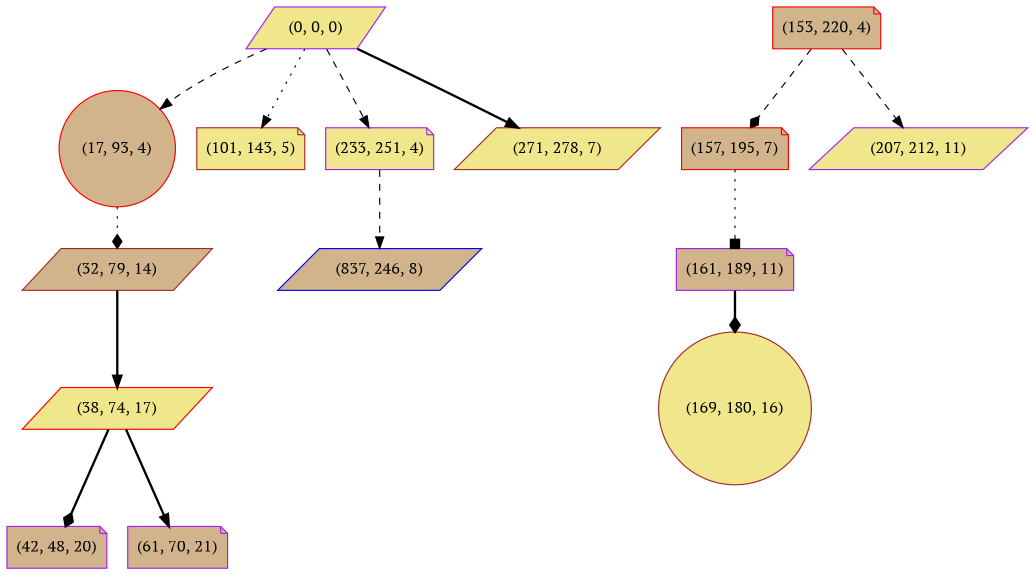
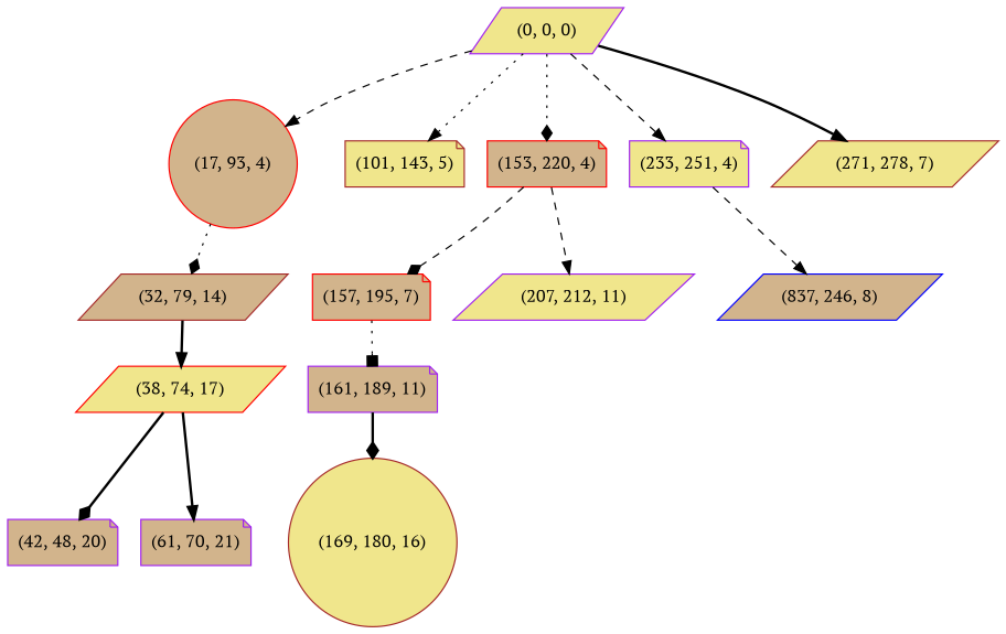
  digraph {
    fontname="PT Serif"
    node [color=purple fillcolor=tan fontname="PT Serif" shape=note style=filled]
    edge [arrowhead=normal fontname="PT Serif" style=dashed]
    "(0, 0, 0)" [fillcolor=khaki shape=parallelogram]
    "(17, 93, 4)" [color=red shape=circle]
    "(101, 143, 5)" [color=brown fillcolor=khaki]
    "(153, 220, 4)" [color=red]
    "(233, 251, 4)" [fillcolor=khaki]
    "(271, 278, 7)" [color=brown fillcolor=khaki shape=parallelogram]
    "(32, 79, 14)" [color=brown shape=parallelogram]
    "(157, 195, 7)" [color=red]
    "(207, 212, 11)" [fillcolor=khaki shape=parallelogram]
    n10 [color=blue label="(837, 246, 8)" shape=parallelogram]
    "(38, 74, 17)" [color=red fillcolor=khaki shape=parallelogram]
    "(42, 48, 20)"
    "(61, 70, 21)"
    "(161, 189, 11)"
    "(169, 180, 16)" [color=brown fillcolor=khaki shape=circle]
    "(0, 0, 0)" -> "(17, 93, 4)"
    "(0, 0, 0)" -> "(101, 143, 5)" [style=dotted]
+   "(0, 0, 0)" -> "(153, 220, 4)" [arrowhead=diamond style=dotted]
    "(0, 0, 0)" -> "(233, 251, 4)"
    "(0, 0, 0)" -> "(271, 278, 7)" [style=bold]
    "(17, 93, 4)" -> "(32, 79, 14)" [arrowhead=diamond style=dotted]
    "(153, 220, 4)" -> "(157, 195, 7)" [arrowhead=diamond]
    "(153, 220, 4)" -> "(207, 212, 11)"
    "(233, 251, 4)" -> n10
    "(32, 79, 14)" -> "(38, 74, 17)" [style=bold]
    "(157, 195, 7)" -> "(161, 189, 11)" [arrowhead=box style=dotted]
    "(38, 74, 17)" -> "(42, 48, 20)" [arrowhead=diamond style=bold]
    "(38, 74, 17)" -> "(61, 70, 21)" [style=bold]
    "(161, 189, 11)" -> "(169, 180, 16)" [arrowhead=diamond style=bold]
  }
